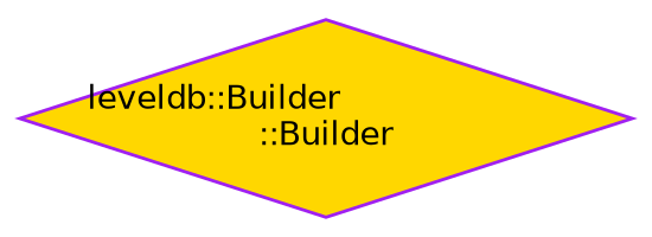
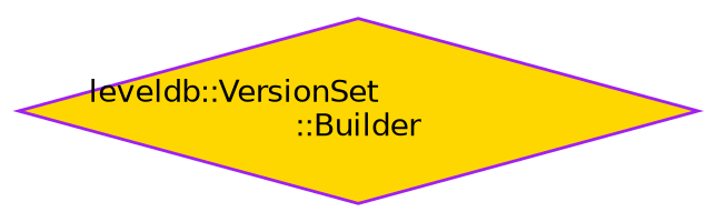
  digraph {
    rankdir=LR
-   n1 [color=purple fillcolor=gold fontname=Helvetica fontsize=10 height=0.2 label="leveldb::Builder\l::Builder" shape=diamond style=filled width=0.4]
+   n1 [color=purple fillcolor=gold fontname=Helvetica fontsize=10 height=0.2 label="leveldb::VersionSet\l::Builder" shape=diamond style=filled width=0.4]
  }
